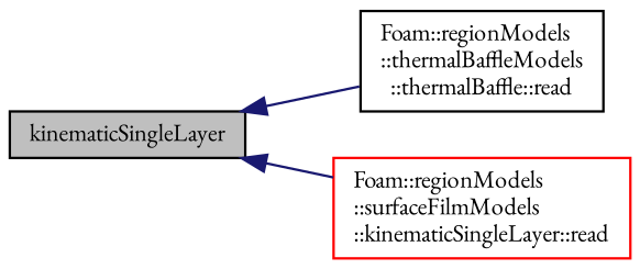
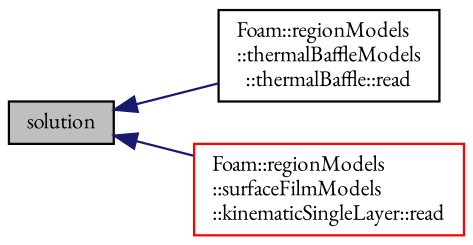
  digraph {
    rankdir=LR
    fontname="EB Garamond"
    node [color=black fontname="EB Garamond" fontsize=10 shape=record]
    edge [color=midnightblue dir=back fontname="EB Garamond" fontsize=10 labelfontname=FreeSans labelfontsize=10 style=solid]
-   n1 [fillcolor=grey75 fontcolor=black height=0.2 label=kinematicSingleLayer style=filled width=0.4]
+   n1 [fillcolor=grey75 fontcolor=black height=0.2 label=solution style=filled width=0.4]
    n2 [height=0.2 label="Foam::regionModels\l::thermalBaffleModels\l::thermalBaffle::read" width=0.4]
    n3 [color=red height=0.2 label="Foam::regionModels\l::surfaceFilmModels\l::kinematicSingleLayer::read" width=0.4]
    n1 -> n2
    n1 -> n3
  }
